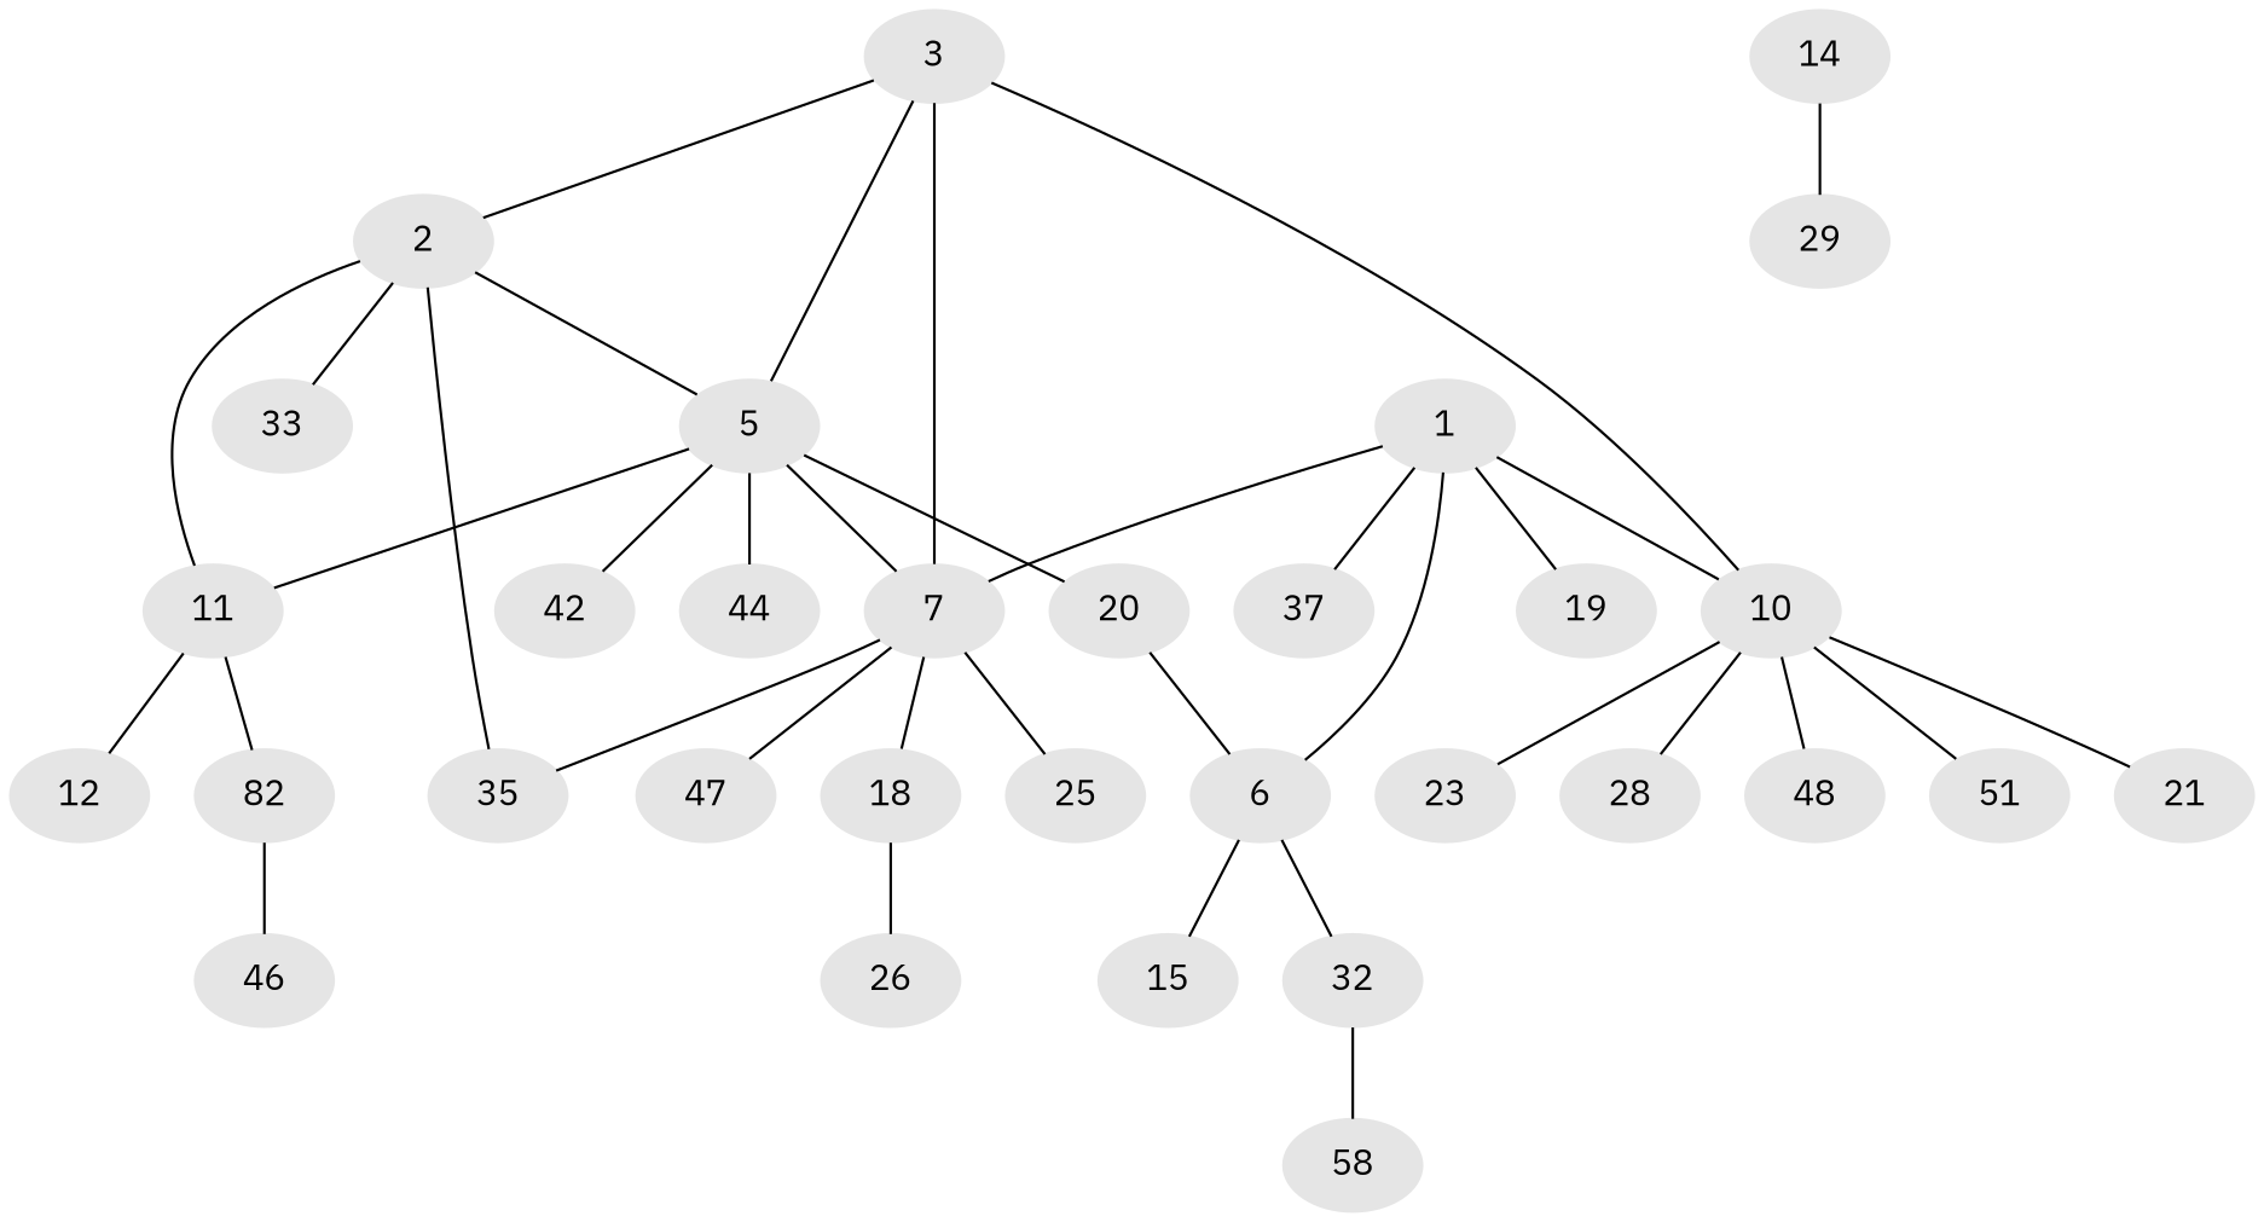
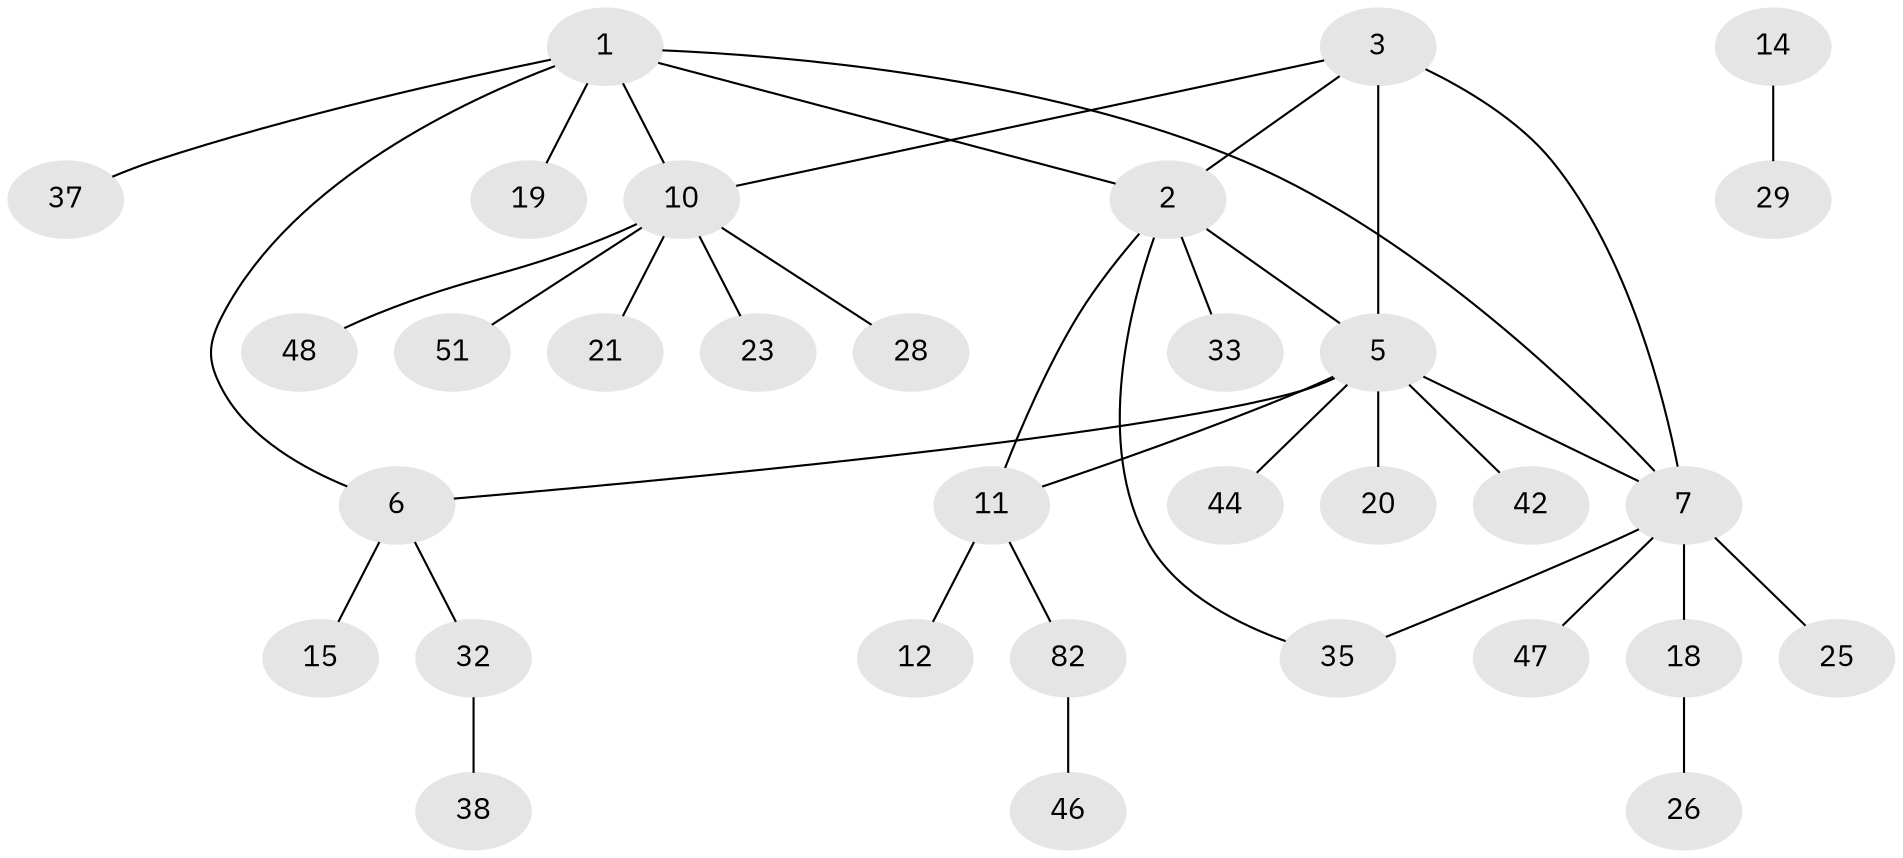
  graph {
    fontname="IBM Plex Sans"
    node [color=gray90 fontname="IBM Plex Sans" style=filled]
    edge [fontname="IBM Plex Sans"]
    1 [super="+2"]
    n2 [label=2 super="+31"]
    6 [super="+34"]
    7 [super="+8"]
    10 [super="+13"]
    19 [super="+43"]
    37
    5 [super="+16"]
    11 [super="+17"]
    33
    35 [super="+49"]
    15
    32 [super="+45"]
    18 [super="+27"]
    25
    47
    21
    23
    28 [super="+50"]
    48
    51
    14 [super="+36"]
    29
    3 [super="+9"]
    20
    42
    44
    12
    n29 [label=82 super="+24"]
-   38 [label=58]
+   38
    26 [super="+41"]
    46
+   1 -- n2
    1 -- 6
    1 -- 7
    1 -- 10
    1 -- 19
    1 -- 37
    n2 -- 5
    n2 -- 11
    n2 -- 33
    n2 -- 35
    6 -- 15
    6 -- 32
    7 -- 35
    7 -- 18
    7 -- 25
    7 -- 47
    10 -- 21
    10 -- 23
    10 -- 28
    10 -- 48
    10 -- 51
-   20 -- 6
+   5 -- 6
    5 -- 7
    5 -- 11
    5 -- 20
    5 -- 42
    5 -- 44
    11 -- 12
    11 -- n29
    32 -- 38
    18 -- 26
    14 -- 29
    3 -- n2
    3 -- 7 [weight=2]
    3 -- 10
    3 -- 5
    n29 -- 46
  }
